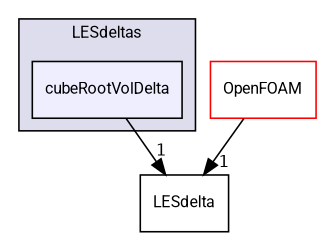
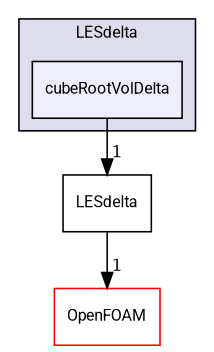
  digraph {
    compound=true
    fontname=Roboto
    node [fontname=Roboto fontsize=10 shape=box]
    edge [fontname=Roboto headlabel=1 labeldistance=1.5 labelfontname=Helvetica labelfontsize=10]
    n1 [fillcolor="#eeeeff" label=cubeRootVolDelta pencolor=black style=filled]
    n2 [label=LESdelta]
    n3 [color=red label=OpenFOAM]
    subgraph cluster_1 {
      bgcolor="#ddddee"
      fontsize=10
-     label=LESdeltas
+     label=LESdelta
      pencolor=black
      n1
    }
    n1 -> n2
-   n3 -> n2
+   n2 -> n3
  }
